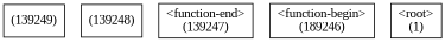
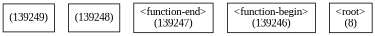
  digraph {
    fontname="Liberation Serif"
    node [shape=box fontname="Liberation Serif"]
    n1 [label="(139249)"]
    n2 [label="(139248)"]
    n3 [label="<function-end>\n(139247)"]
-   n4 [label="<function-begin>\n(189246)"]
-   n5 [label="<root>\n(1)"]
+   n4 [label="<function-begin>\n(139246)"]
+   n5 [label="<root>\n(8)"]
  }
